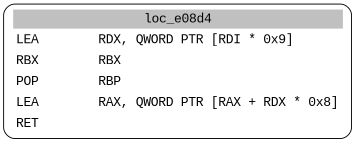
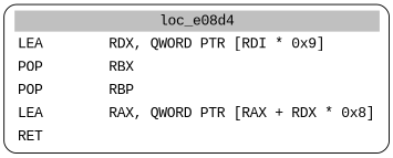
  digraph {
-   n1 [fontname="Courier New" label=<<table border="0" cellborder="0" cellpadding="3"><tr><td align="center" colspan="2" bgcolor="grey">loc_e08d4</td></tr><tr><td align="left">LEA        RDX, QWORD PTR [RDI * 0x9]</td></tr><tr><td align="left">RBX        RBX</td></tr><tr><td align="left">POP        RBP</td></tr><tr><td align="left">LEA        RAX, QWORD PTR [RAX + RDX * 0x8]</td></tr><tr><td align="left">RET        </td></tr></table>> shape=Mrecord]
+   n1 [fontname="Courier New" label=<<table border="0" cellborder="0" cellpadding="3"><tr><td align="center" colspan="2" bgcolor="grey">loc_e08d4</td></tr><tr><td align="left">LEA        RDX, QWORD PTR [RDI * 0x9]</td></tr><tr><td align="left">POP        RBX</td></tr><tr><td align="left">POP        RBP</td></tr><tr><td align="left">LEA        RAX, QWORD PTR [RAX + RDX * 0x8]</td></tr><tr><td align="left">RET        </td></tr></table>> shape=Mrecord]
  }
